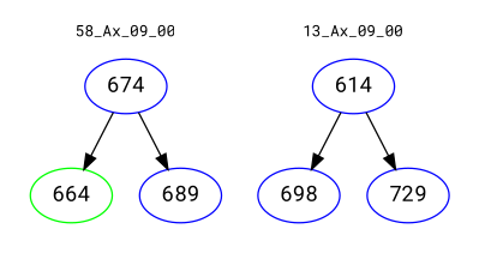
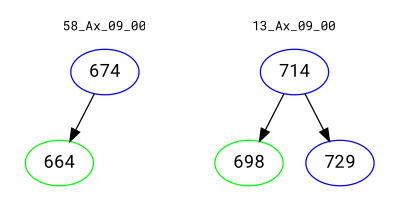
  digraph {
    fontname="Roboto Mono"
    node [color=blue fontname="Roboto Mono"]
    edge [color=black fontname="Roboto Mono"]
    n1 [label=674]
    n2 [color=green label=664]
-   n3 [label=689]
-   n4 [label=614]
-   n5 [label=698]
+   n4 [label=714]
+   n5 [color=green label=698]
    n6 [label=729]
    subgraph cluster_1 {
      color=white
      fontsize=10
      label="58_Ax_09_00"
      n1
      n2
-     n3
    }
    subgraph cluster_2 {
      color=white
      fontsize=10
      label="13_Ax_09_00"
      n4
      n5
      n6
    }
    n1 -> n2
-   n1 -> n3
    n4 -> n5
    n4 -> n6
  }
